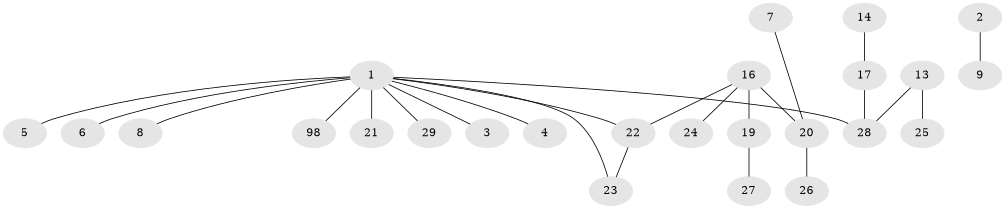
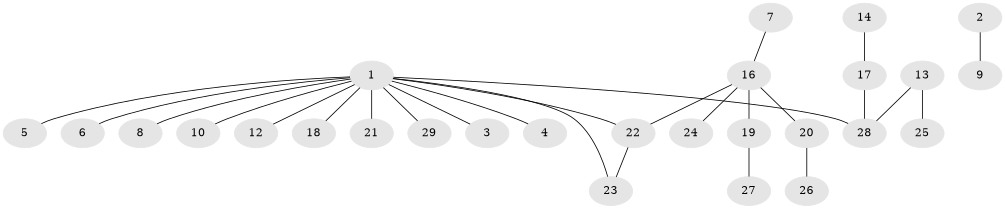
  graph {
    node [color=gray90 style=filled]
    edge [weight=1.0]
    1
    3
    4
    5
    6
    8
-   18 [label=98]
+   10
+   12
+   18
    21
    22
    28
    29
    23
    2
    9
    7
    16
    19
    20
    24
    13
    25
    14
    17
    27
    26
    1 -- 3
    1 -- 4
    1 -- 5
    1 -- 6
    1 -- 8
+   1 -- 10
+   1 -- 12
    1 -- 18
    1 -- 21
    1 -- 22
    1 -- 28
    1 -- 29
    1 -- 23
    22 -- 23
    2 -- 9
-   7 -- 20
+   7 -- 16
    16 -- 22
    16 -- 19
    16 -- 20
    16 -- 24
    19 -- 27
    20 -- 26
    13 -- 28
    13 -- 25
    14 -- 17
    17 -- 28
  }
